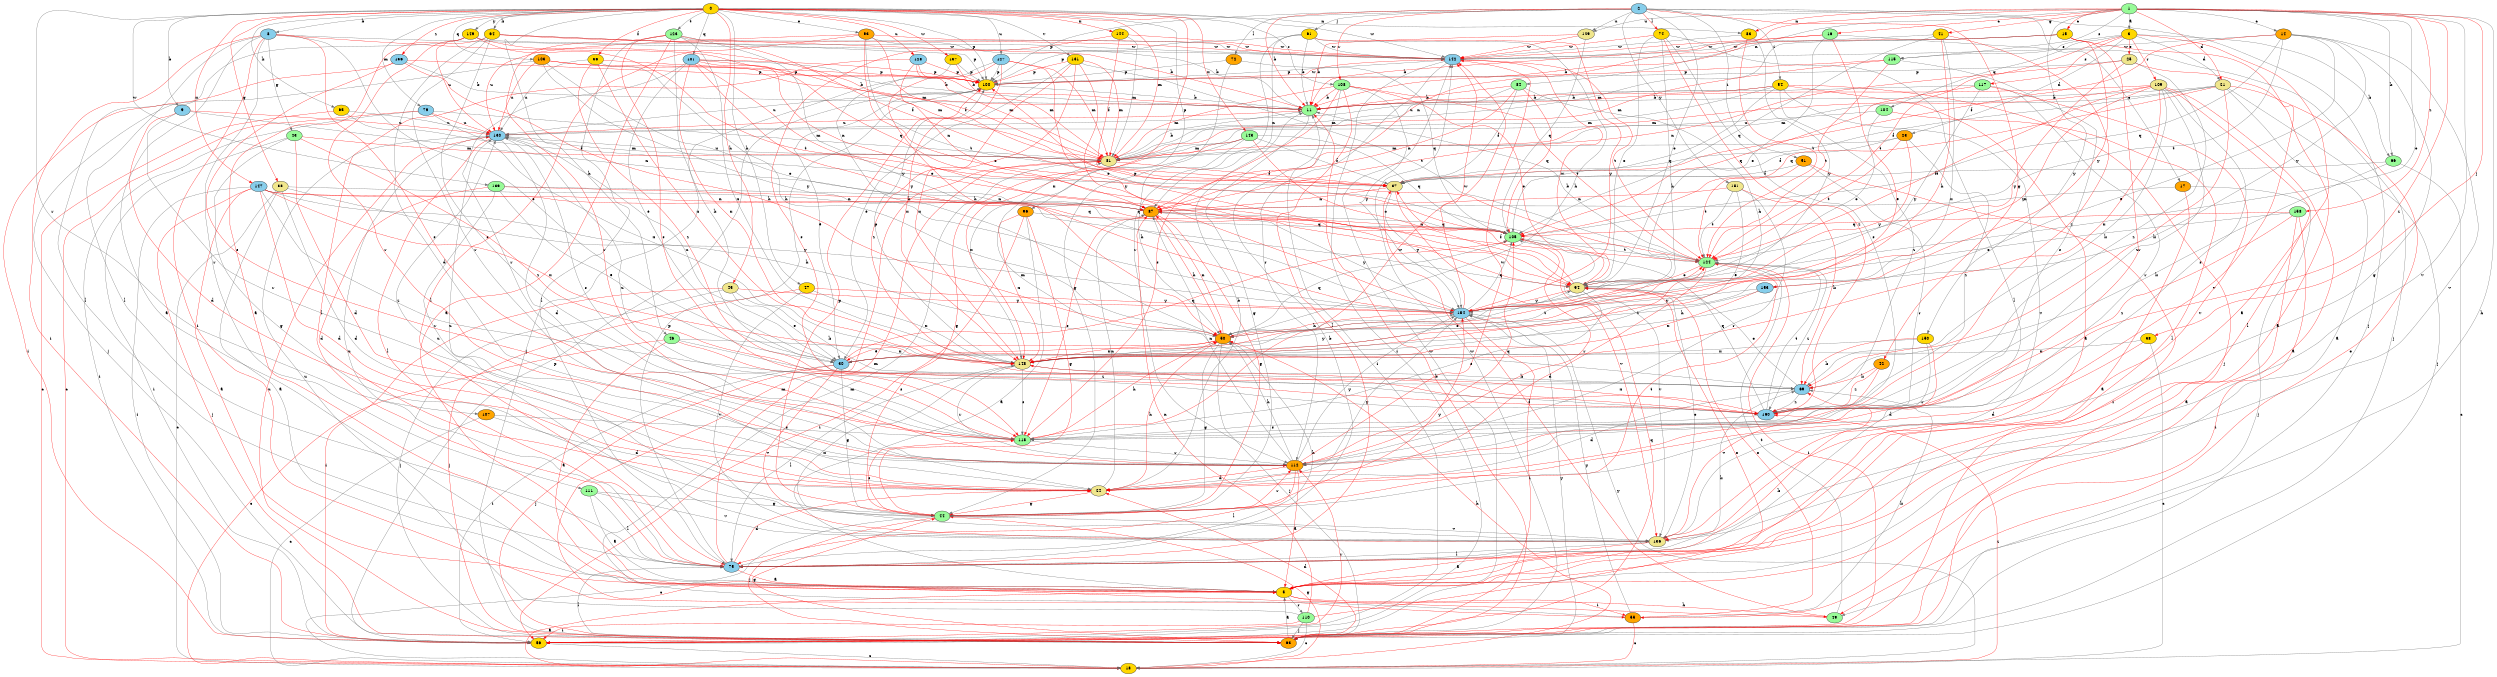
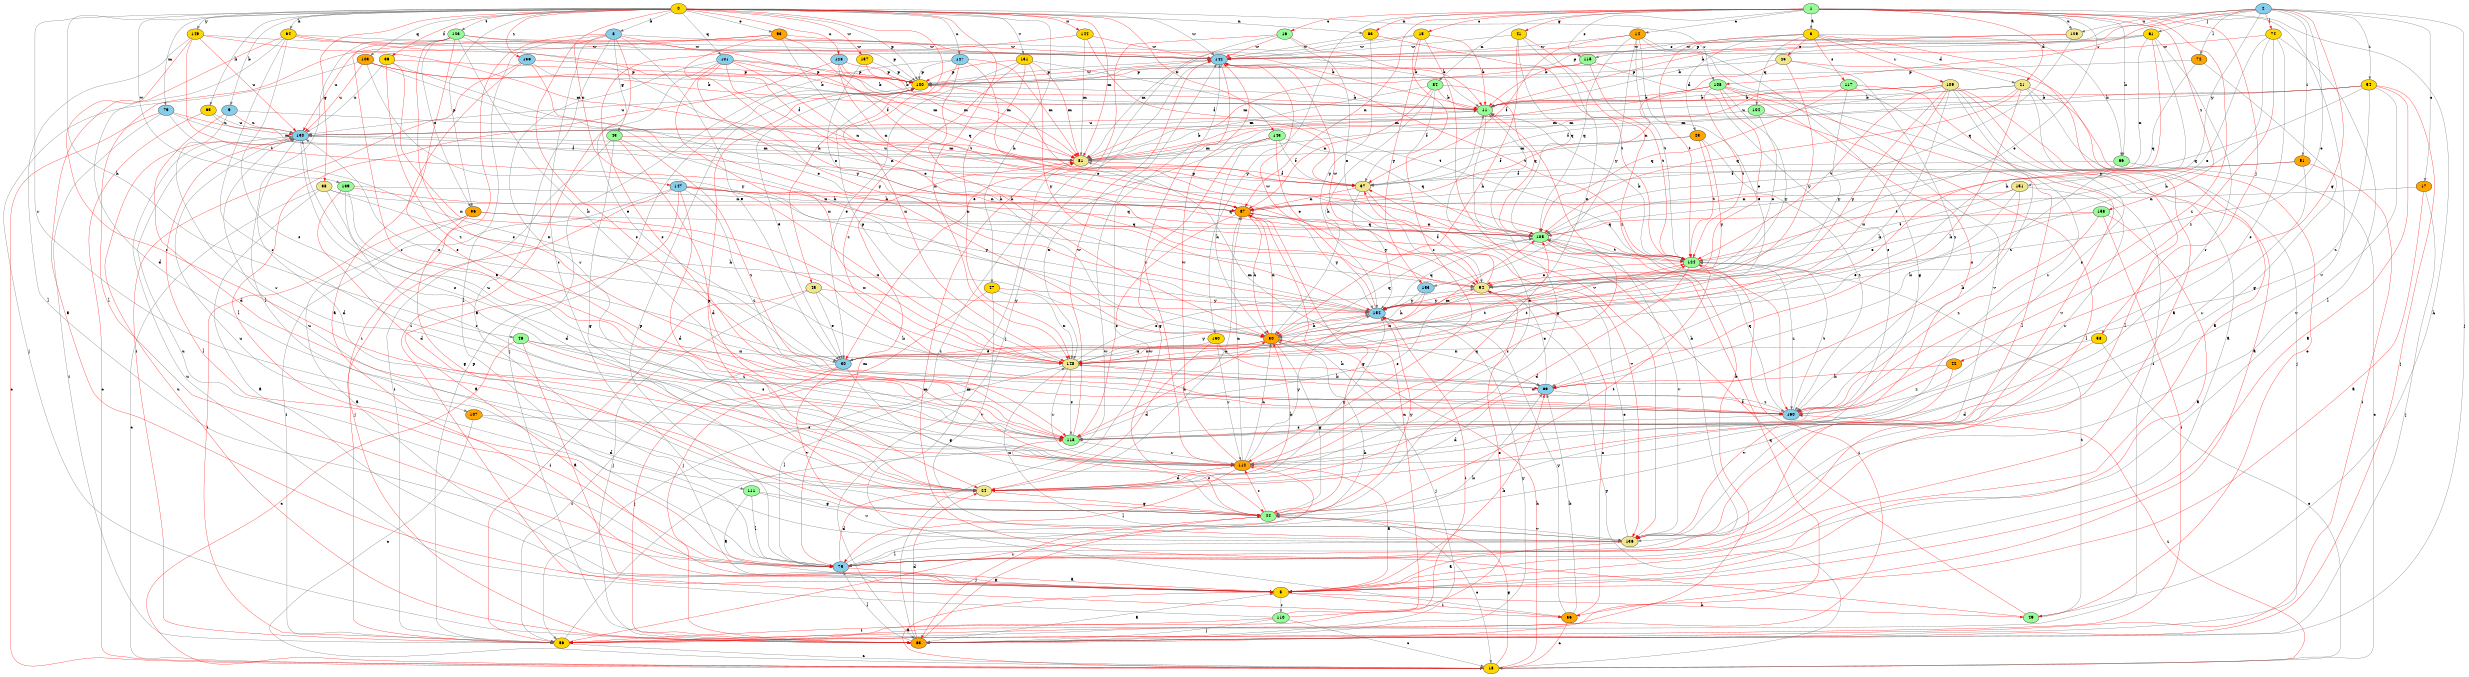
  strict digraph {
    node [fillcolor=gold style=filled]
    edge [color=gray40]
    8 [fillcolor=skyblue]
    0
    9 [fillcolor=skyblue]
    36
    38 [fillcolor=khaki]
    45 [fillcolor=khaki]
    46 [fillcolor=palegreen]
    47
    64
    65
    79 [fillcolor=skyblue]
    81 [fillcolor=khaki]
    83
    93 [fillcolor=orange]
    96 [fillcolor=orange]
    100
    101 [fillcolor=skyblue]
    103 [fillcolor=orange]
    107 [fillcolor=orange]
    108 [fillcolor=palegreen]
    123 [fillcolor=palegreen]
    127 [fillcolor=skyblue]
    128 [fillcolor=skyblue]
    131
    137
    139 [fillcolor=palegreen]
    142 [fillcolor=skyblue]
    143 [fillcolor=palegreen]
    144
    147 [fillcolor=skyblue]
    148 [fillcolor=khaki]
    149
    156 [fillcolor=skyblue]
    5
    55 [fillcolor=orange]
    30 [fillcolor=skyblue]
    43 [fillcolor=palegreen]
    56
    75 [fillcolor=skyblue]
    105 [fillcolor=palegreen]
    111 [fillcolor=palegreen]
    118 [fillcolor=palegreen]
    87 [fillcolor=orange]
    24 [fillcolor=khaki]
    112 [fillcolor=orange]
    130 [fillcolor=skyblue]
    160 [fillcolor=skyblue]
    50 [fillcolor=orange]
    18
    63 [fillcolor=orange]
    69 [fillcolor=skyblue]
    154 [fillcolor=skyblue]
    136 [fillcolor=khaki]
    37 [fillcolor=khaki]
    11 [fillcolor=palegreen]
    124 [fillcolor=palegreen]
    94 [fillcolor=khaki]
    44 [fillcolor=palegreen]
    1 [fillcolor=palegreen]
    3
    14 [fillcolor=orange]
    15
    16 [fillcolor=palegreen]
    21 [fillcolor=khaki]
    41
    49 [fillcolor=palegreen]
    58
    66 [fillcolor=palegreen]
    84 [fillcolor=palegreen]
    115 [fillcolor=palegreen]
    129 [fillcolor=khaki]
    150
    158 [fillcolor=palegreen]
    23 [fillcolor=orange]
    25 [fillcolor=khaki]
    104 [fillcolor=palegreen]
    109 [fillcolor=khaki]
    117 [fillcolor=palegreen]
    153 [fillcolor=skyblue]
    2 [fillcolor=skyblue]
    17 [fillcolor=orange]
    42 [fillcolor=orange]
    51 [fillcolor=orange]
    54
    61
    72 [fillcolor=orange]
    74
    151 [fillcolor=khaki]
    110 [fillcolor=palegreen]
    8 -> 142 [label=w]
    8 -> 5 [label=a]
    8 -> 55 [color=red label=i]
    8 -> 30 [label=e]
    8 -> 43 [label=g]
    8 -> 56 [color=red label=i]
    8 -> 75 [label=l]
    8 -> 105 [color=red label=q]
    8 -> 111 [label=r]
    8 -> 118 [color=red label=s]
    0 -> 8 [label=b]
    0 -> 9 [label=b]
    0 -> 36 [color=red label=f]
    0 -> 38 [color=red label=g]
    0 -> 45 [color=red label=h]
    0 -> 46 [label=h]
    0 -> 47 [label=h]
    0 -> 64 [label=k]
    0 -> 65 [label=k]
    0 -> 79 [label=m]
    0 -> 81 [color=red label=m]
    0 -> 83 [label=n]
    0 -> 93 [label=o]
    0 -> 96 [label=p]
    0 -> 100 [label=p]
    0 -> 101 [label=q]
    0 -> 103 [label=q]
    0 -> 107 [label=r]
    0 -> 108 [label=r]
    0 -> 123 [label=t]
    0 -> 127 [label=u]
    0 -> 128 [color=red label=u]
    0 -> 131 [label=v]
    0 -> 137 [color=red label=w]
    0 -> 139 [label=w]
    0 -> 142 [label=w]
    0 -> 143 [color=red label=x]
    0 -> 144 [color=red label=x]
    0 -> 147 [color=red label=x]
    0 -> 148 [color=red label=x]
    0 -> 149 [label=y]
    0 -> 156 [color=red label=z]
    9 -> 87 [label=n]
    9 -> 24 [color=red label=d]
    9 -> 112 [label=r]
    9 -> 130 [color=red label=u]
    36 -> 100 [color=red label=p]
    36 -> 148 [color=red label=x]
    36 -> 130 [label=u]
    36 -> 160 [color=red label=z]
    36 -> 50 [label=h]
    38 -> 5 [label=a]
    38 -> 87 [label=n]
    38 -> 24 [label=d]
    38 -> 50 [label=h]
    38 -> 18 [label=c]
    45 -> 30 [label=e]
    45 -> 56 [color=red label=i]
    45 -> 63 [label=j]
    45 -> 69 [label=k]
    45 -> 154 [color=red label=y]
    46 -> 148 [label=x]
    46 -> 5 [color=red label=a]
    46 -> 118 [color=red label=s]
    46 -> 160 [label=z]
    46 -> 18 [color=red label=c]
    47 -> 148 [label=x]
    47 -> 63 [color=red label=j]
    47 -> 154 [color=red label=y]
    47 -> 136 [label=v]
    64 -> 100 [label=p]
    64 -> 142 [color=red label=w]
    64 -> 5 [color=red label=a]
    64 -> 118 [label=s]
    64 -> 24 [label=d]
    64 -> 112 [label=r]
    64 -> 37 [color=red label=f]
    65 -> 130 [label=u]
    65 -> 18 [color=red label=c]
    65 -> 37 [label=f]
    79 -> 81 [label=m]
    79 -> 148 [label=x]
    79 -> 56 [label=i]
    79 -> 130 [color=red label=u]
    79 -> 18 [color=red label=c]
    81 -> 130 [label=u]
    81 -> 37 [color=red label=f]
    81 -> 11 [label=b]
    83 -> 142 [label=w]
    83 -> 154 [label=y]
    83 -> 124 [color=red label=t]
    93 -> 142 [color=red label=w]
    93 -> 75 [color=red label=l]
    93 -> 130 [color=red label=u]
    93 -> 37 [color=red label=f]
    93 -> 11 [label=b]
    93 -> 124 [label=t]
    93 -> 94 [color=red label=o]
    96 -> 148 [color=red label=x]
    96 -> 5 [label=a]
    96 -> 56 [color=red label=i]
    96 -> 105 [label=q]
    96 -> 44 [color=red label=g]
    100 -> 142 [color=red label=w]
    100 -> 30 [label=e]
    100 -> 130 [label=u]
    100 -> 11 [label=b]
    101 -> 81 [color=red label=m]
    101 -> 100 [color=red label=p]
    101 -> 148 [color=red label=x]
    101 -> 30 [label=e]
    101 -> 87 [color=red label=n]
    101 -> 112 [label=r]
    101 -> 154 [color=red label=y]
    101 -> 11 [label=b]
    101 -> 94 [color=red label=o]
    103 -> 100 [color=red label=p]
    103 -> 130 [color=red label=u]
    103 -> 63 [label=j]
    103 -> 154 [label=y]
    103 -> 11 [color=red label=b]
    103 -> 94 [label=o]
    107 -> 118 [label=s]
    107 -> 24 [label=d]
    107 -> 18 [label=c]
    108 -> 81 [color=red label=m]
    108 -> 56 [label=i]
    108 -> 75 [color=red label=l]
    108 -> 118 [color=red label=s]
    108 -> 154 [label=y]
    108 -> 11 [color=red label=b]
    108 -> 124 [color=red label=t]
    108 -> 94 [color=red label=o]
    123 -> 142 [label=w]
-   123 -> 148 [label=x]
+   123 -> 96 [label=x]
    123 -> 5 [color=red label=a]
    123 -> 75 [label=l]
    123 -> 118 [color=red label=s]
    123 -> 112 [color=red label=r]
    123 -> 69 [label=k]
    123 -> 154 [label=y]
    123 -> 11 [color=red label=b]
    127 -> 81 [color=red label=m]
    127 -> 100 [label=p]
    127 -> 148 [color=red label=x]
    127 -> 50 [color=red label=h]
    127 -> 63 [label=j]
    127 -> 94 [color=red label=o]
    128 -> 81 [color=red label=m]
    128 -> 100 [color=red label=p]
    128 -> 75 [color=red label=l]
    128 -> 87 [color=red label=n]
    128 -> 11 [color=red label=b]
    131 -> 81 [color=red label=m]
    131 -> 100 [color=red label=p]
    131 -> 148 [color=red label=x]
    131 -> 30 [label=e]
    131 -> 160 [color=red label=z]
    131 -> 154 [color=red label=y]
    131 -> 124 [label=t]
    137 -> 81 [color=red label=m]
    137 -> 100 [label=p]
    137 -> 50 [label=h]
    139 -> 30 [label=e]
    139 -> 105 [color=red label=q]
    139 -> 87 [label=n]
    139 -> 24 [color=red label=d]
    139 -> 112 [label=r]
    142 -> 100 [label=p]
    142 -> 56 [label=i]
-   142 -> 112 [label=r]
+   142 -> 112 [color=red label=r]
    142 -> 124 [color=red label=t]
    143 -> 81 [label=m]
    143 -> 148 [label=x]
    143 -> 105 [label=q]
    143 -> 50 [label=h]
    143 -> 37 [label=f]
    143 -> 94 [color=red label=o]
    143 -> 44 [color=red label=g]
    144 -> 81 [label=m]
    144 -> 142 [color=red label=w]
    144 -> 118 [color=red label=s]
    144 -> 37 [color=red label=f]
    147 -> 148 [color=red label=x]
    147 -> 5 [color=red label=a]
    147 -> 56 [label=i]
    147 -> 105 [color=red label=q]
    147 -> 87 [color=red label=n]
    147 -> 24 [color=red label=d]
    147 -> 160 [label=z]
    147 -> 63 [color=red label=j]
    147 -> 154 [label=y]
    148 -> 100 [label=p]
    148 -> 75 [label=l]
    148 -> 118 [label=s]
    148 -> 112 [label=r]
    148 -> 69 [label=k]
    148 -> 154 [label=y]
    148 -> 124 [color=red label=t]
    148 -> 94 [label=o]
    149 -> 81 [color=red label=m]
    149 -> 142 [label=w]
    149 -> 75 [label=l]
    149 -> 112 [color=red label=r]
    149 -> 130 [color=red label=u]
    149 -> 124 [color=red label=t]
    156 -> 100 [color=red label=p]
    156 -> 56 [color=red label=i]
    156 -> 118 [color=red label=s]
    156 -> 50 [color=red label=h]
    156 -> 11 [label=b]
    5 -> 55 [color=red label=i]
    5 -> 69 [color=red label=k]
    5 -> 49 [color=red label=h]
    5 -> 110 [label=r]
    55 -> 81 [label=m]
    55 -> 18 [color=red label=c]
    55 -> 69 [label=k]
    55 -> 154 [label=y]
    55 -> 94 [color=red label=o]
    30 -> 56 [label=i]
-   30 -> 105 [color=red label=q]
+   30 -> 105 [color=red label=m]
    30 -> 130 [label=u]
    30 -> 63 [color=red label=j]
    30 -> 136 [color=red label=v]
    30 -> 124 [color=red label=t]
    30 -> 44 [label=g]
    43 -> 81 [color=red label=m]
    43 -> 56 [label=i]
    43 -> 24 [color=red label=d]
    43 -> 160 [color=red label=z]
    43 -> 44 [label=g]
    56 -> 100 [label=p]
    56 -> 142 [label=w]
    56 -> 105 [color=red label=q]
    56 -> 112 [color=red label=r]
    56 -> 18 [label=c]
    75 -> 81 [color=red label=m]
    75 -> 100 [label=p]
    75 -> 5 [color=red label=a]
    75 -> 24 [color=red label=d]
    75 -> 130 [label=u]
    75 -> 50 [label=h]
    75 -> 69 [label=k]
    75 -> 11 [label=b]
    105 -> 87 [color=red label=n]
    105 -> 112 [color=red label=r]
    105 -> 136 [label=v]
    105 -> 124 [label=t]
    111 -> 5 [label=a]
    111 -> 75 [label=l]
    111 -> 136 [label=v]
    111 -> 44 [label=g]
    118 -> 142 [color=red label=w]
    118 -> 112 [label=r]
    118 -> 130 [label=u]
    118 -> 50 [color=red label=h]
    87 -> 105 [label=q]
    87 -> 118 [color=red label=s]
    87 -> 50 [color=red label=h]
    87 -> 154 [label=y]
    87 -> 44 [color=red label=g]
    24 -> 87 [label=n]
    24 -> 50 [color=red label=h]
    24 -> 154 [label=y]
    24 -> 11 [label=b]
    24 -> 44 [color=red label=g]
    112 -> 142 [color=red label=w]
    112 -> 5 [color=red label=a]
    112 -> 75 [color=red label=l]
    112 -> 105 [color=red label=q]
    112 -> 87 [label=n]
    112 -> 24 [color=red label=d]
    112 -> 50 [label=h]
    112 -> 154 [label=y]
    130 -> 81 [label=m]
    130 -> 75 [color=red label=l]
    130 -> 118 [label=s]
    130 -> 24 [label=d]
    160 -> 148 [color=red label=x]
    160 -> 105 [label=q]
    160 -> 118 [label=s]
    160 -> 124 [label=t]
    50 -> 148 [color=red label=x]
    50 -> 30 [color=red label=e]
    50 -> 105 [label=q]
    50 -> 87 [color=red label=n]
    50 -> 63 [label=j]
    50 -> 44 [label=g]
    18 -> 5 [color=red label=a]
    18 -> 160 [color=red label=z]
    18 -> 50 [color=red label=h]
    18 -> 154 [label=y]
    18 -> 44 [color=red label=g]
    63 -> 142 [label=w]
    63 -> 5 [label=a]
    63 -> 75 [label=l]
    63 -> 24 [color=red label=d]
    63 -> 130 [color=red label=u]
    63 -> 154 [label=y]
    63 -> 11 [color=red label=b]
    63 -> 44 [color=red label=g]
    69 -> 81 [label=m]
    69 -> 24 [label=d]
    69 -> 160 [label=z]
    69 -> 94 [label=o]
    154 -> 142 [color=red label=w]
    154 -> 56 [color=red label=i]
    154 -> 105 [label=q]
    154 -> 50 [color=red label=h]
    136 -> 148 [label=x]
    136 -> 5 [color=red label=a]
    136 -> 75 [label=l]
    136 -> 130 [label=u]
    136 -> 94 [label=o]
    37 -> 87 [color=red label=n]
    37 -> 154 [label=y]
    37 -> 136 [color=red label=v]
    11 -> 130 [color=red label=u]
    11 -> 44 [label=g]
    124 -> 100 [color=red label=p]
    124 -> 56 [color=red label=i]
    124 -> 24 [color=red label=d]
    124 -> 160 [label=z]
    124 -> 11 [label=b]
    124 -> 94 [color=red label=o]
    94 -> 142 [color=red label=w]
    94 -> 118 [label=s]
    94 -> 154 [color=red label=y]
    94 -> 37 [color=red label=f]
    44 -> 100 [color=red label=p]
    44 -> 118 [color=red label=s]
    44 -> 112 [color=red label=r]
    44 -> 130 [label=u]
    44 -> 18 [label=c]
    44 -> 63 [color=red label=j]
    44 -> 154 [color=red label=y]
    44 -> 136 [label=v]
    44 -> 124 [color=red label=t]
    1 -> 83 [color=red label=n]
    1 -> 87 [color=red label=n]
    1 -> 160 [color=red label=z]
    1 -> 136 [label=v]
    1 -> 94 [label=o]
    1 -> 3 [label=a]
    1 -> 14 [label=c]
    1 -> 15 [color=red label=c]
    1 -> 16 [color=red label=c]
    1 -> 21 [color=red label=d]
    1 -> 41 [color=red label=g]
    1 -> 49 [label=h]
    1 -> 58 [color=red label=j]
    1 -> 66 [label=k]
    1 -> 84 [label=n]
    1 -> 115 [label=s]
    1 -> 129 [label=u]
    1 -> 150 [label=y]
    1 -> 158 [color=red label=z]
    3 -> 5 [color=red label=a]
    3 -> 124 [color=red label=t]
    3 -> 21 [label=d]
    3 -> 66 [label=k]
    3 -> 115 [label=s]
    3 -> 23 [label=d]
    3 -> 25 [color=red label=e]
    3 -> 104 [label=q]
    3 -> 109 [color=red label=r]
    3 -> 117 [color=red label=s]
    14 -> 142 [label=w]
    14 -> 30 [label=e]
    14 -> 105 [label=q]
    14 -> 136 [label=v]
    14 -> 37 [color=red label=f]
    14 -> 124 [label=t]
    14 -> 44 [label=g]
    14 -> 153 [label=y]
    15 -> 81 [label=m]
    15 -> 142 [label=w]
    15 -> 112 [color=red label=r]
    15 -> 136 [color=red label=v]
    15 -> 11 [color=red label=b]
    15 -> 153 [color=red label=y]
    16 -> 142 [color=red label=w]
    16 -> 30 [color=red label=e]
    16 -> 63 [label=j]
    16 -> 11 [color=red label=b]
    16 -> 94 [label=o]
    21 -> 81 [label=m]
    21 -> 5 [label=a]
    21 -> 105 [color=red label=q]
    21 -> 63 [label=j]
    21 -> 69 [color=red label=k]
    21 -> 37 [label=f]
    21 -> 11 [label=b]
    21 -> 49 [color=red label=o]
    41 -> 142 [label=w]
    41 -> 148 [label=x]
    41 -> 105 [label=q]
    41 -> 160 [color=red label=z]
    41 -> 50 [color=red label=h]
    49 -> 81 [color=red label=m]
    49 -> 37 [color=red label=f]
    49 -> 124 [label=t]
    58 -> 148 [label=x]
    58 -> 24 [color=red label=d]
    58 -> 18 [label=c]
    66 -> 18 [label=c]
    66 -> 69 [label=k]
    66 -> 37 [label=f]
    84 -> 81 [label=m]
    84 -> 105 [color=red label=q]
    84 -> 87 [color=red label=n]
    84 -> 50 [label=h]
    84 -> 37 [label=f]
    84 -> 11 [color=red label=b]
    115 -> 81 [color=red label=m]
    115 -> 100 [color=red label=p]
    115 -> 118 [label=s]
    115 -> 124 [color=red label=t]
    129 -> 142 [color=red label=w]
    129 -> 105 [label=q]
    129 -> 11 [color=red label=b]
    150 -> 148 [label=x]
    150 -> 24 [color=red label=d]
    150 -> 112 [label=r]
    150 -> 69 [color=red label=k]
    158 -> 5 [color=red label=a]
    158 -> 56 [color=red label=i]
    158 -> 105 [color=red label=q]
    158 -> 160 [color=red label=z]
    158 -> 94 [label=o]
    23 -> 81 [label=m]
    23 -> 160 [label=z]
    23 -> 154 [color=red label=y]
    23 -> 37 [label=f]
    23 -> 124 [color=red label=t]
    25 -> 100 [label=p]
    25 -> 5 [color=red label=a]
    25 -> 87 [color=red label=n]
    25 -> 160 [label=z]
    25 -> 154 [color=red label=y]
    104 -> 75 [color=red label=l]
    104 -> 130 [label=u]
    104 -> 94 [label=o]
    109 -> 81 [color=red label=m]
    109 -> 148 [color=red label=x]
    109 -> 55 [color=red label=a]
    109 -> 75 [color=red label=l]
    109 -> 118 [label=s]
    109 -> 160 [label=z]
    109 -> 69 [label=k]
    109 -> 154 [color=red label=y]
    109 -> 11 [color=red label=b]
    109 -> 124 [color=red label=t]
    117 -> 105 [color=red label=q]
    117 -> 112 [label=r]
    117 -> 154 [label=y]
    117 -> 136 [color=red label=v]
    117 -> 11 [label=b]
    153 -> 148 [color=red label=x]
    153 -> 50 [label=h]
    153 -> 154 [label=y]
    2 -> 100 [label=p]
    2 -> 108 [color=red label=r]
    2 -> 63 [label=j]
    2 -> 11 [color=red label=b]
    2 -> 94 [label=o]
    2 -> 129 [label=u]
    2 -> 17 [label=c]
    2 -> 42 [color=red label=g]
    2 -> 51 [label=i]
    2 -> 54 [label=i]
    2 -> 61 [label=j]
    2 -> 72 [label=l]
    2 -> 74 [color=red label=l]
    2 -> 151 [label=y]
    17 -> 5 [color=red label=a]
    17 -> 87 [label=n]
    17 -> 63 [label=j]
    42 -> 160 [color=red label=z]
    42 -> 69 [color=red label=k]
    42 -> 136 [color=red label=v]
    51 -> 56 [color=red label=i]
    51 -> 112 [label=r]
    51 -> 37 [label=f]
    51 -> 124 [color=red label=t]
    54 -> 81 [label=m]
    54 -> 5 [color=red label=a]
    54 -> 105 [label=q]
    54 -> 130 [label=u]
    54 -> 160 [label=z]
    54 -> 63 [color=red label=j]
    54 -> 136 [label=v]
    54 -> 11 [color=red label=b]
    61 -> 100 [label=p]
    61 -> 142 [label=w]
    61 -> 87 [label=n]
    61 -> 112 [label=r]
    61 -> 50 [label=h]
    61 -> 154 [color=red label=y]
    61 -> 11 [label=b]
    72 -> 100 [label=p]
    72 -> 105 [label=q]
    72 -> 44 [label=g]
    74 -> 142 [color=red label=w]
    74 -> 75 [label=l]
    74 -> 118 [label=s]
    74 -> 160 [color=red label=z]
    74 -> 50 [label=h]
    74 -> 94 [label=o]
    151 -> 30 [label=e]
    151 -> 87 [color=red label=n]
    151 -> 112 [label=r]
    151 -> 69 [color=red label=k]
    151 -> 124 [label=t]
    110 -> 56 [color=red label=i]
    110 -> 87 [color=red label=n]
    110 -> 130 [label=u]
    110 -> 18 [label=c]
    110 -> 63 [label=j]
    110 -> 94 [color=red label=o]
  }
